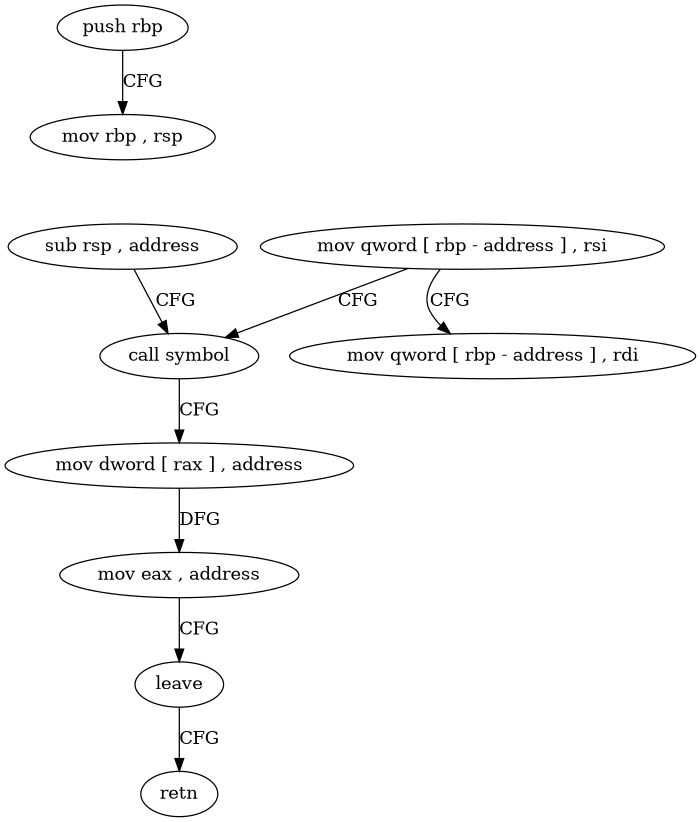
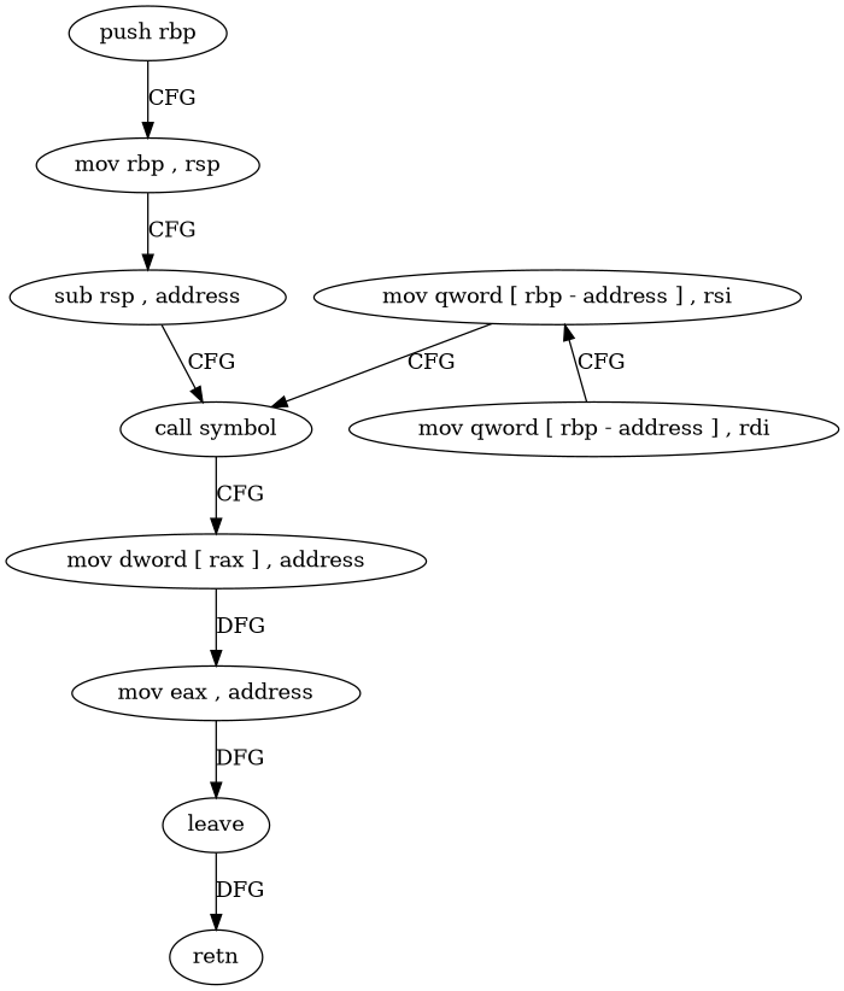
  digraph {
    n1 [label="push rbp"]
    n2 [label="mov rbp , rsp"]
    n3 [label="sub rsp , address"]
    n4 [label="call symbol"]
    n5 [label="mov qword [ rbp - address ] , rdi"]
    n6 [label="mov qword [ rbp - address ] , rsi"]
    n7 [label="mov dword [ rax ] , address"]
    n8 [label="mov eax , address"]
    n9 [label=leave]
    n10 [label=retn]
    n1 -> n2 [label=CFG]
+   n2 -> n3 [label=CFG]
    n3 -> n4 [label=CFG]
    n4 -> n7 [label=CFG]
-   n6 -> n5 [label=CFG]
+   n5 -> n6 [label=CFG]
    n6 -> n4 [label=CFG]
    n7 -> n8 [label=DFG]
-   n8 -> n9 [label=CFG]
-   n9 -> n10 [label=CFG]
+   n8 -> n9 [label=DFG]
+   n9 -> n10 [label=DFG]
  }
